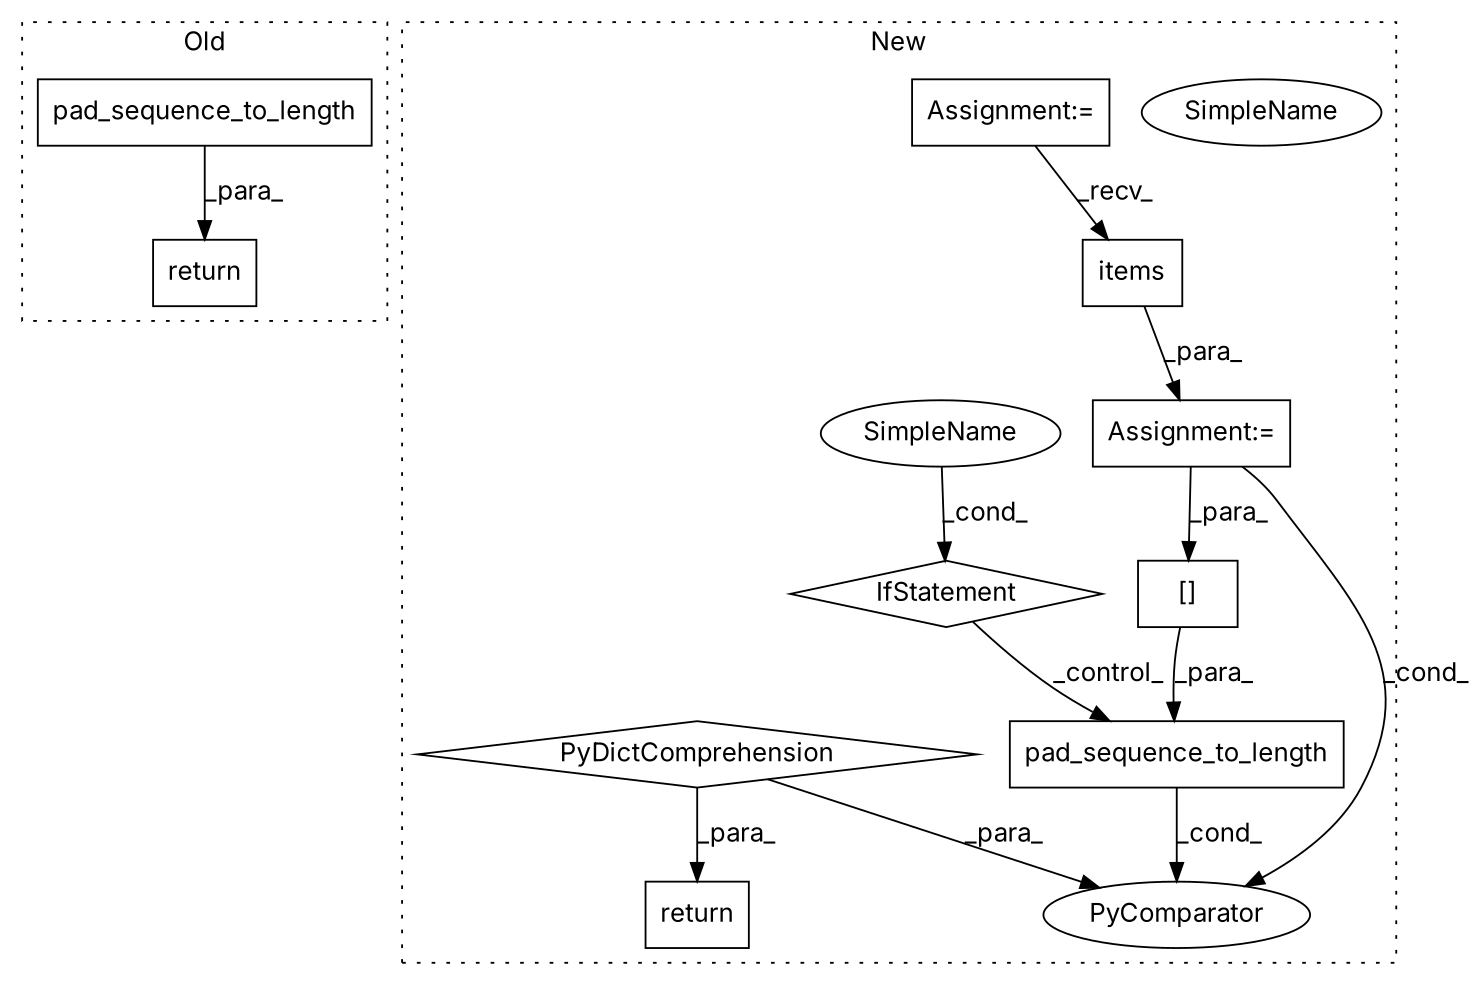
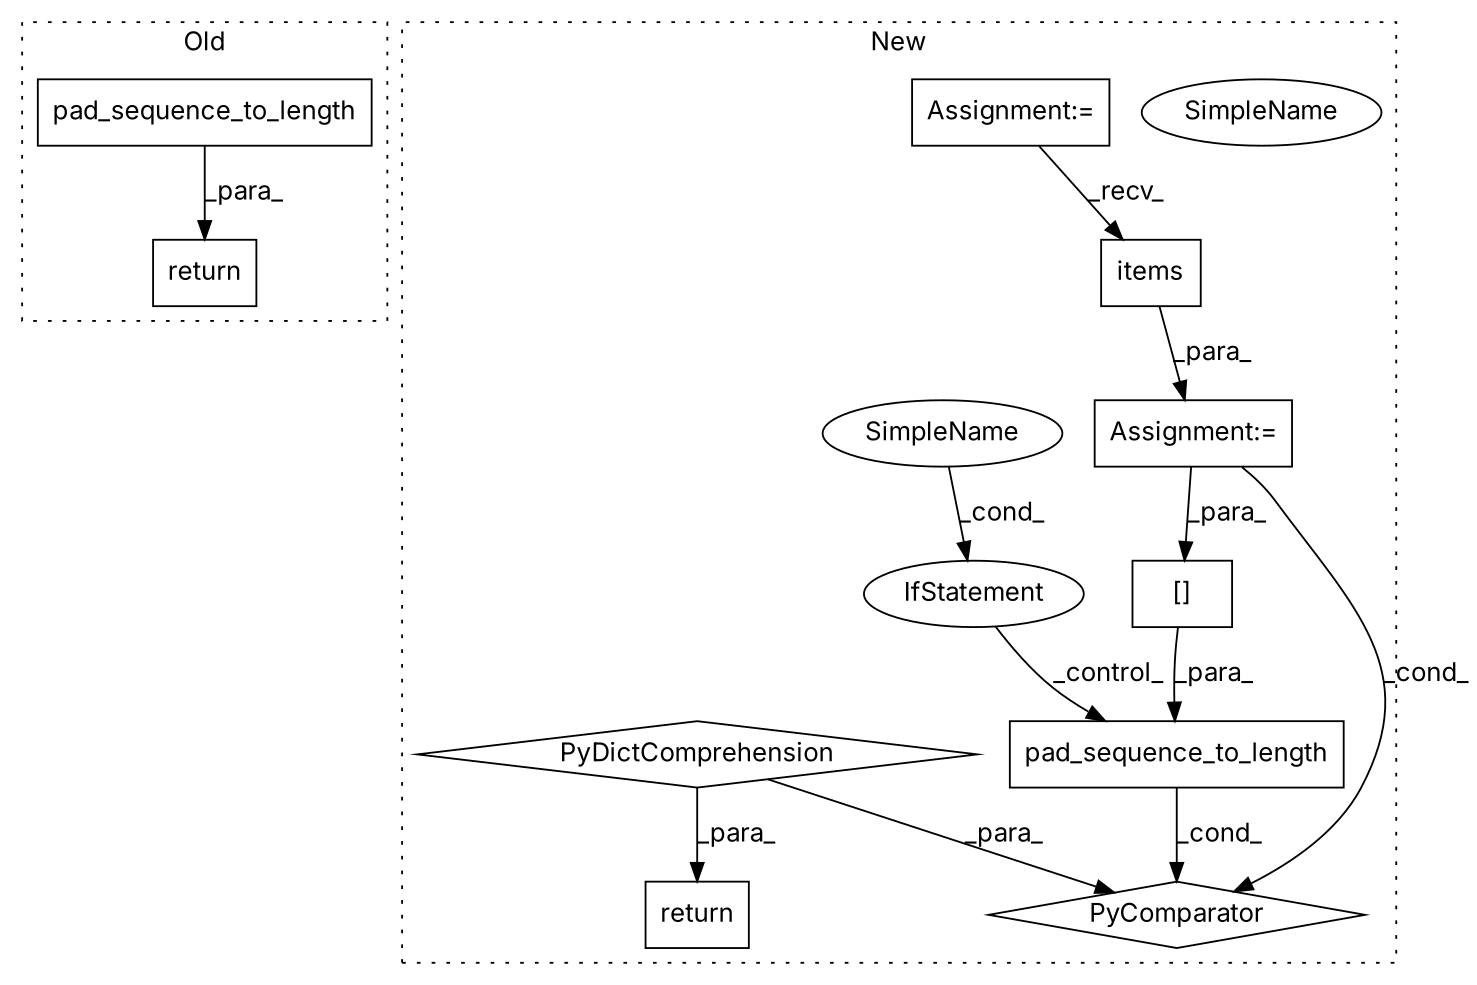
  digraph {
    fontname=Inter
    node [a=32 fontname=Inter l=32 s=2127 shape=box]
    edge [fontname=Inter]
    n1 [a=41 l=7 label=return s=1945]
    n2 [l="23,1" label=pad_sequence_to_length s="1952,2000"]
    n3 [l="23,1" label=pad_sequence_to_length s="2001,2051"]
    n4 [a=2 l="19,1" label="[]" s="2028,2050"]
    n5 [a=42 l=5 label=SimpleName s=2154 shape=ellipse]
-   n6 [a=25 label=IfStatement shape=diamond]
-   n7 [a=113 label=PyComparator shape=ellipse]
+   n6 [a=25 label=IfStatement shape=ellipse]
+   n7 [a=113 label=PyComparator shape=diamond]
    n8 [a=7 label="Assignment:="]
    n9 [l=7 label=items s=2143]
    n10 [a=7 l=6 label="Assignment:=" s=1963]
    n11 [a=110 l=174 label=PyDictComprehension s=1993 shape=diamond]
    n12 [a=41 l=18 label=return s=1975]
    n13 [a=42 l=5 label=SimpleName s=2154 shape=ellipse]
    subgraph cluster_1 {
      label=Old
      style=dotted
      n1
      n2
    }
    subgraph cluster_2 {
      label=New
      style=dotted
      n3
      n4
      n5
      n6
      n7
      n8
      n9
      n10
      n11
      n12
      n13
    }
    n2 -> n1 [label=_para_]
    n3 -> n7 [label=_cond_]
    n4 -> n3 [label=_para_]
    n6 -> n3 [label=_control_]
    n8 -> n4 [label=_para_]
    n8 -> n7 [label=_cond_]
    n9 -> n8 [label=_para_]
    n10 -> n9 [label=_recv_]
    n11 -> n7 [label=_para_]
    n11 -> n12 [label=_para_]
    n13 -> n6 [label=_cond_]
  }
